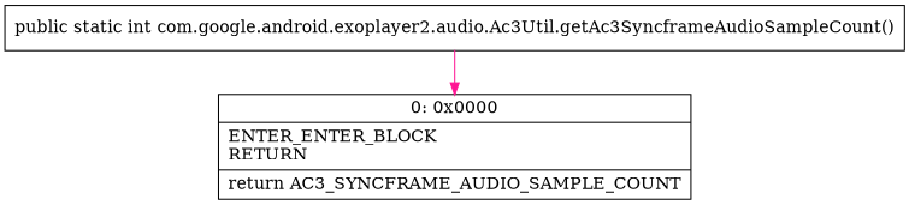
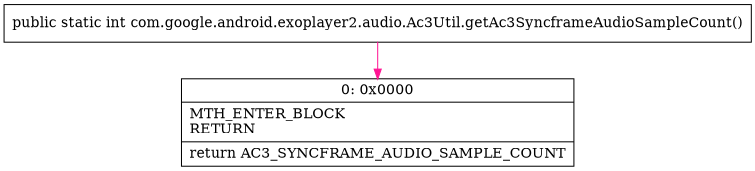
  digraph {
    node [shape=record]
-   n1 [label="{0\:\ 0x0000|ENTER_ENTER_BLOCK\lRETURN\l|return AC3_SYNCFRAME_AUDIO_SAMPLE_COUNT\l}"]
+   n1 [label="{0\:\ 0x0000|MTH_ENTER_BLOCK\lRETURN\l|return AC3_SYNCFRAME_AUDIO_SAMPLE_COUNT\l}"]
    n2 [label="{public static int com.google.android.exoplayer2.audio.Ac3Util.getAc3SyncframeAudioSampleCount() }"]
    n2 -> n1 [color=deeppink]
  }
